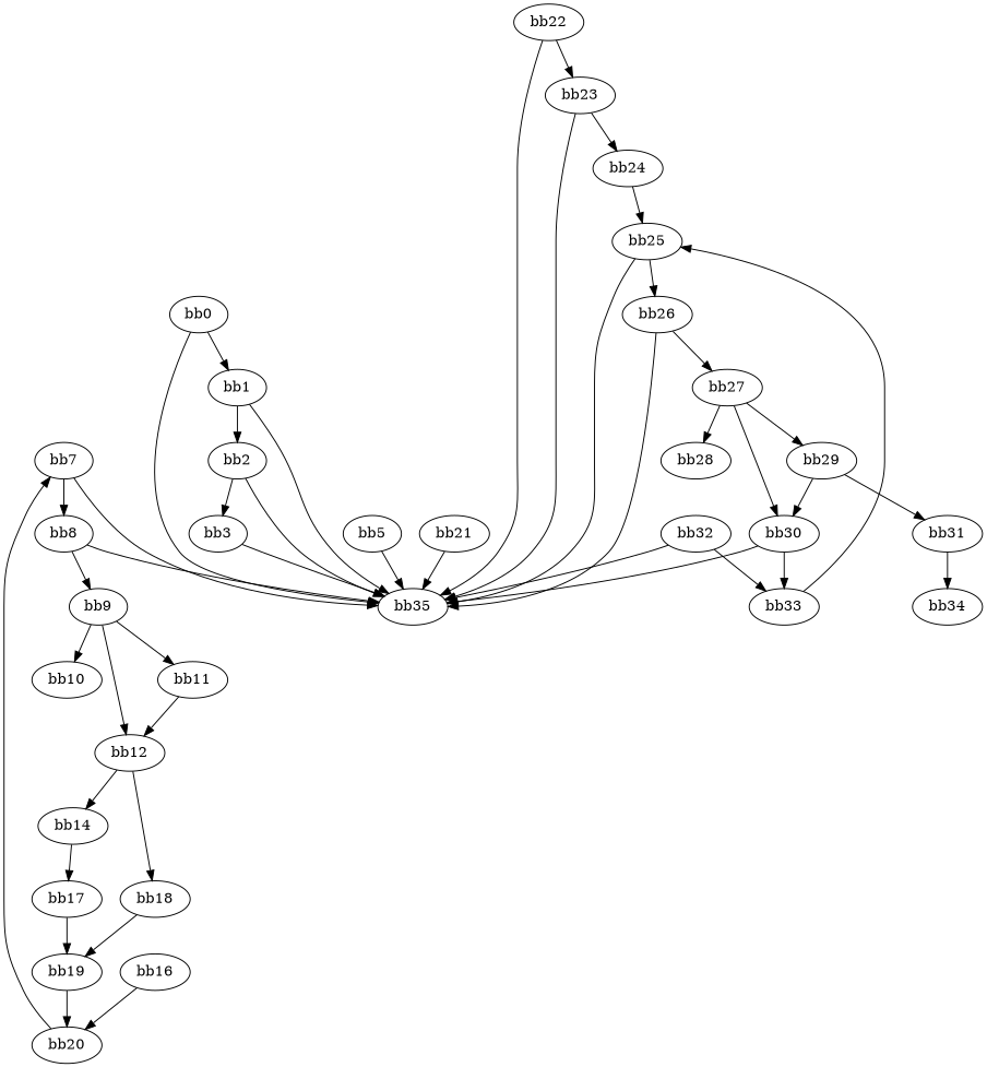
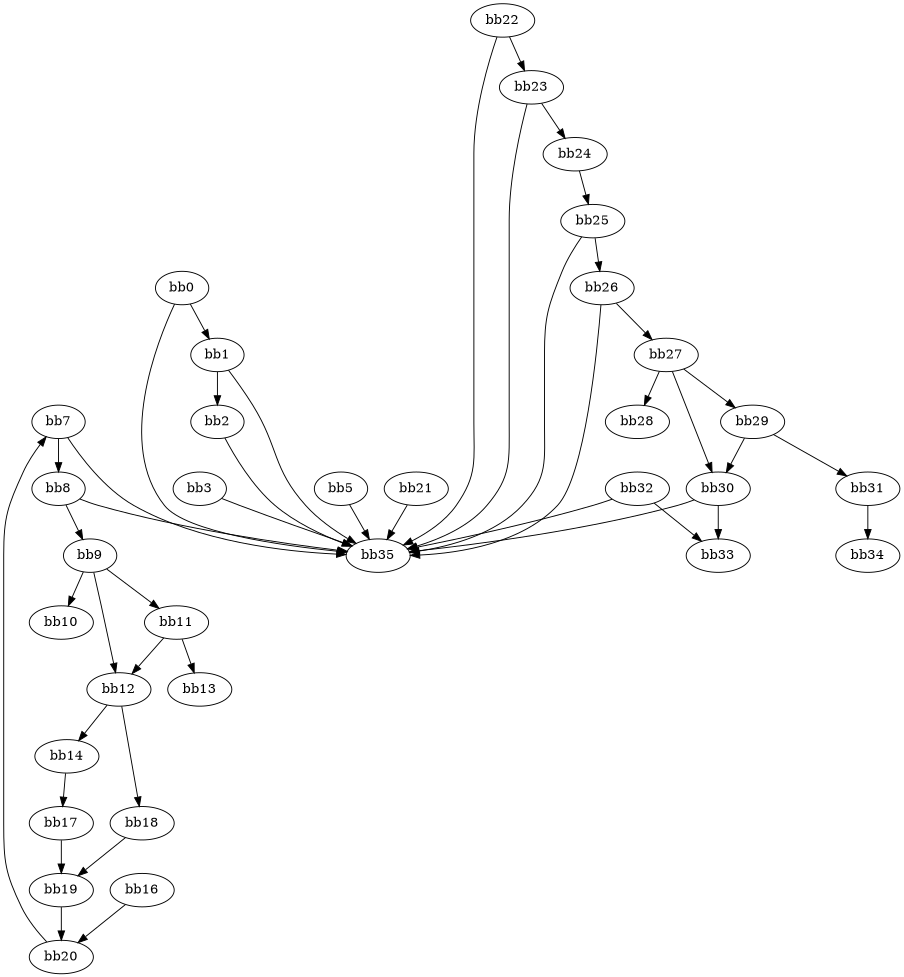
  digraph {
    n1 [label="bb0\l"]
    n2 [label="bb1\l"]
    n3 [label="bb35\l"]
    n4 [label="bb2\l"]
    n5 [label="bb3\l"]
    n6 [label="bb5\l"]
    n7 [label="bb21\l"]
    n8 [label="bb7\l"]
    n9 [label="bb8\l"]
    n10 [label="bb9\l"]
    n11 [label="bb10\l"]
    n12 [label="bb11\l"]
    n13 [label="bb12\l"]
+   n14 [label="bb13\l"]
    n15 [label="bb14\l"]
    n16 [label="bb18\l"]
    n17 [label="bb17\l"]
    n18 [label="bb19\l"]
    n19 [label="bb34\l"]
    n20 [label="bb16\l"]
    n21 [label="bb20\l"]
    n22 [label="bb22\l"]
    n23 [label="bb23\l"]
    n24 [label="bb24\l"]
    n25 [label="bb25\l"]
    n26 [label="bb26\l"]
    n27 [label="bb27\l"]
    n28 [label="bb28\l"]
    n29 [label="bb29\l"]
    n30 [label="bb30\l"]
    n31 [label="bb31\l"]
    n32 [label="bb33\l"]
    n33 [label="bb32\l"]
    n1 -> n2
    n1 -> n3
    n2 -> n3
    n2 -> n4
    n4 -> n3
-   n4 -> n5
    n5 -> n3
    n6 -> n3
    n7 -> n3
    n8 -> n3
    n8 -> n9
    n9 -> n3
    n9 -> n10
    n10 -> n11
    n10 -> n12
    n10 -> n13
    n12 -> n13
+   n12 -> n14
    n13 -> n15
    n13 -> n16
    n15 -> n17
    n16 -> n18
    n17 -> n18
    n18 -> n21
    n20 -> n21
    n21 -> n8
    n22 -> n3
    n22 -> n23
    n23 -> n3
    n23 -> n24
    n24 -> n25
    n25 -> n3
    n25 -> n26
    n26 -> n3
    n26 -> n27
    n27 -> n28
    n27 -> n29
    n27 -> n30
    n29 -> n30
    n29 -> n31
    n30 -> n3
    n30 -> n32
    n31 -> n19
-   n32 -> n25
    n33 -> n3
    n33 -> n32
  }
